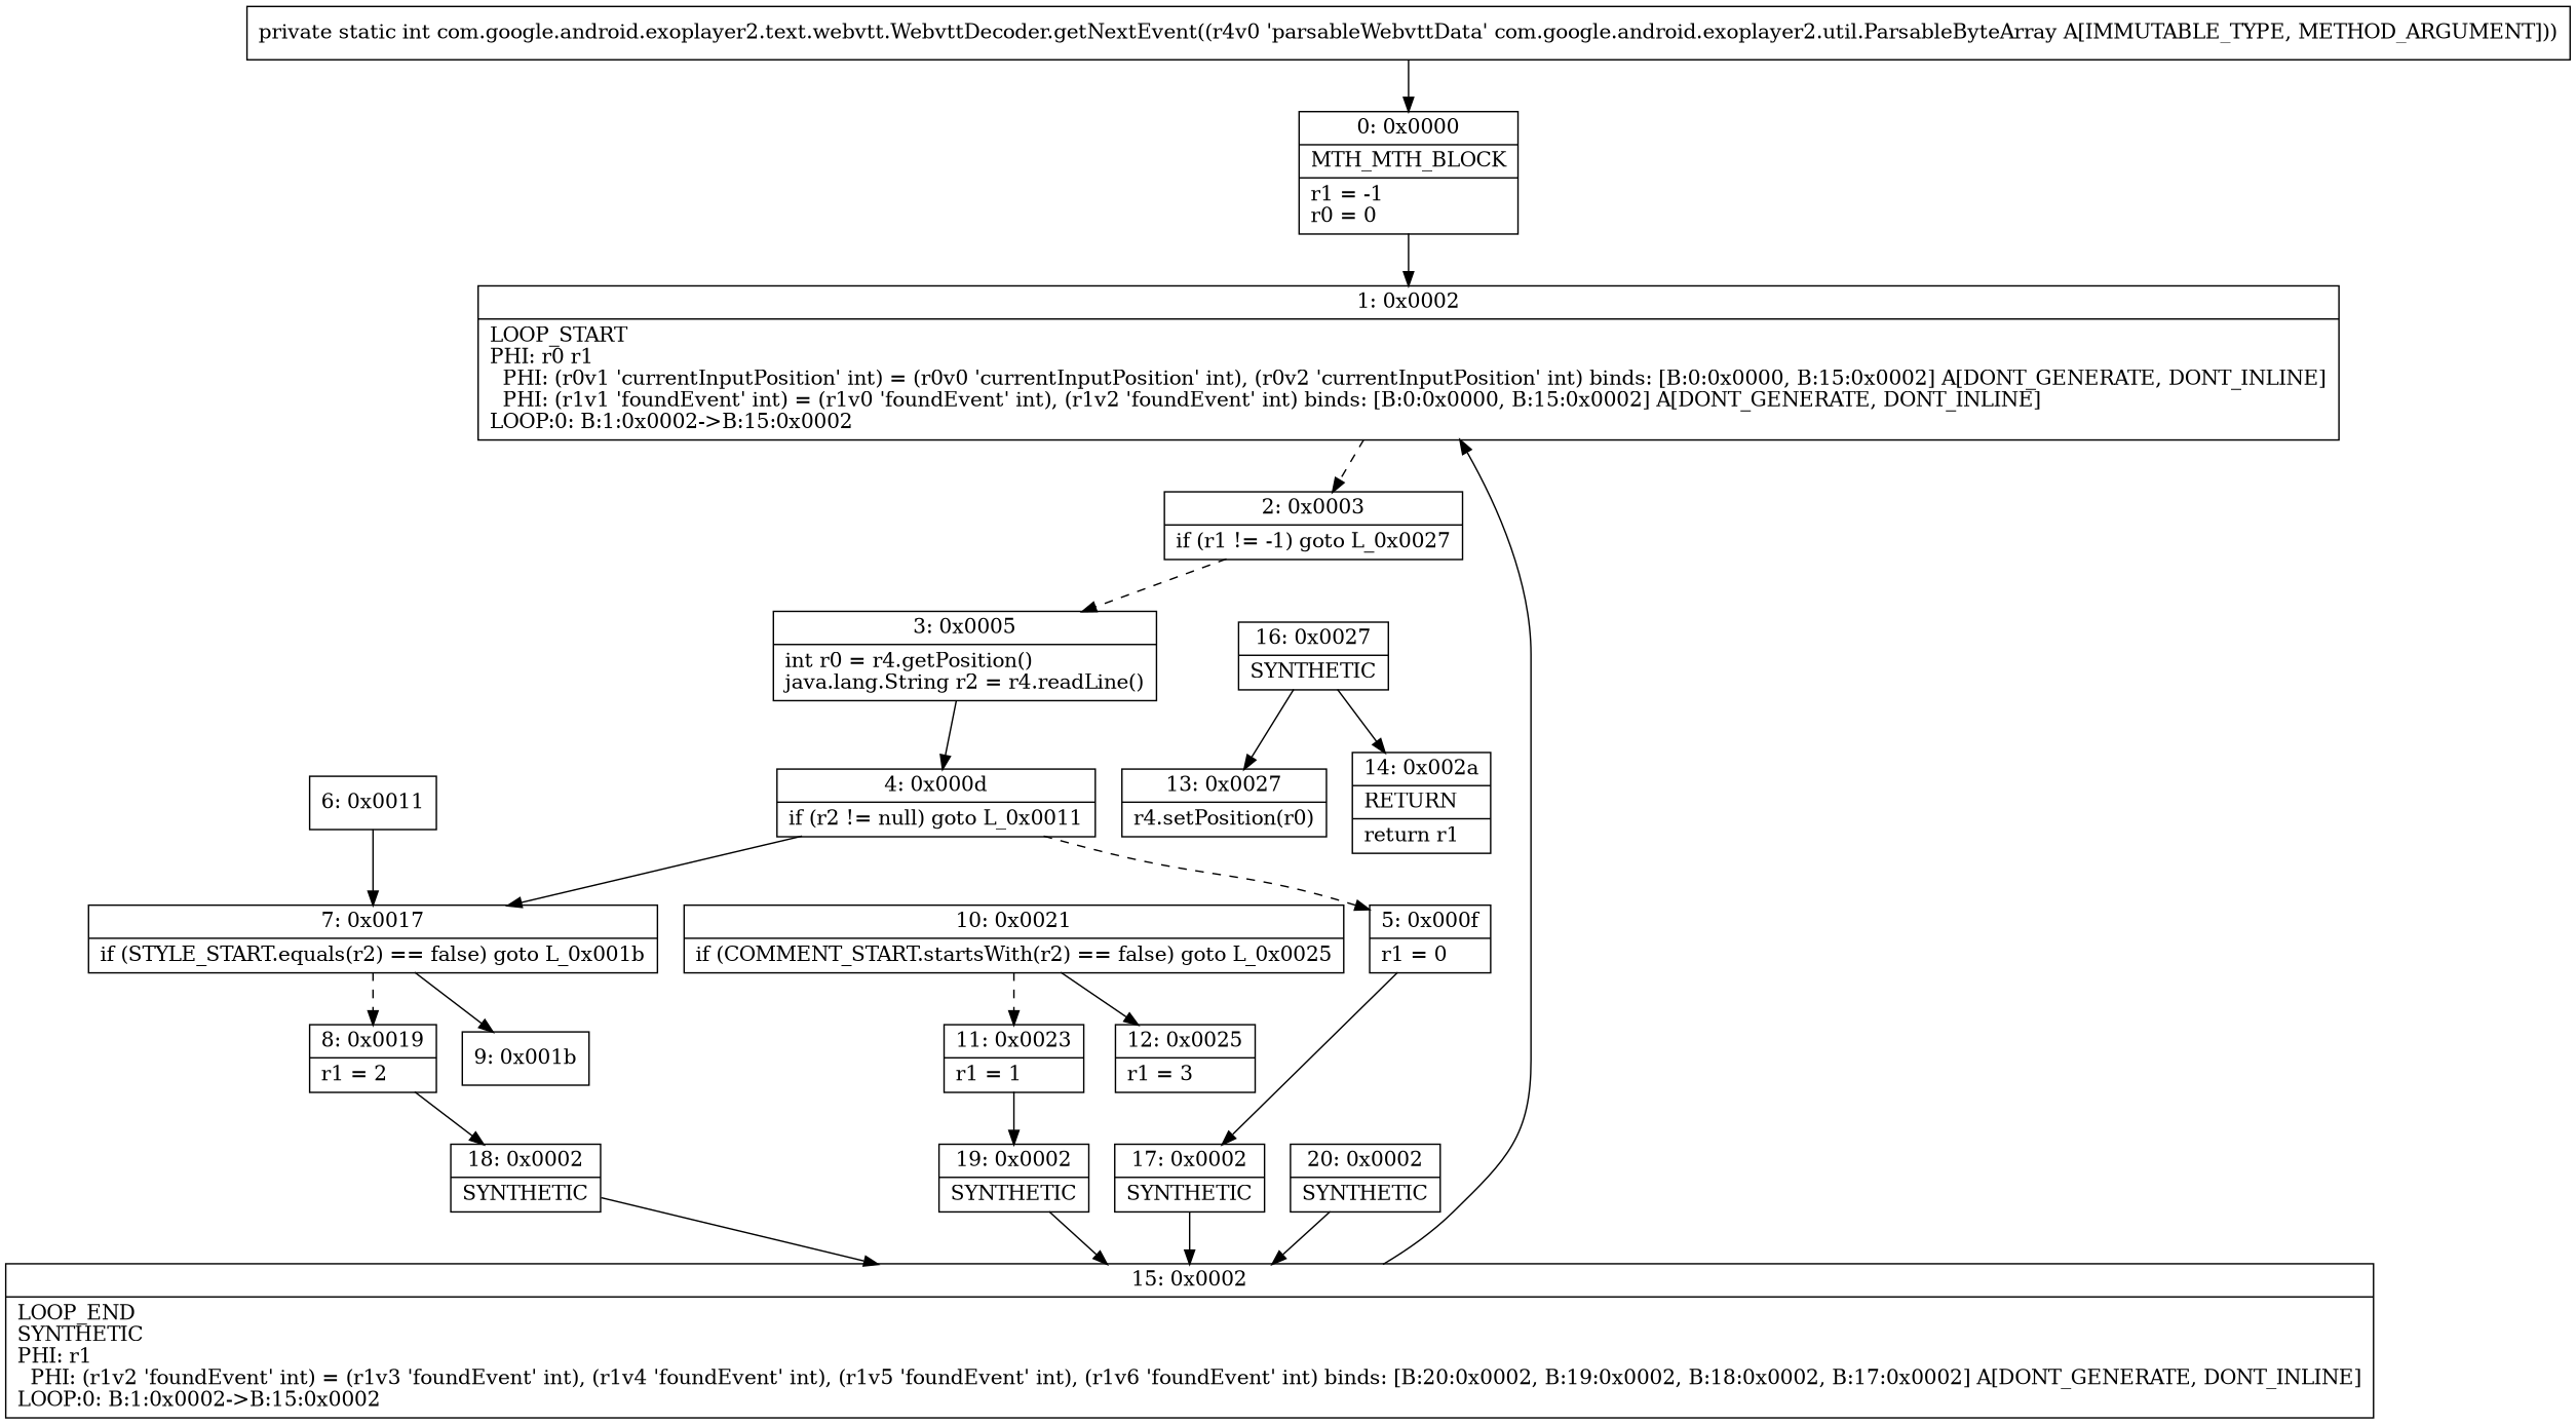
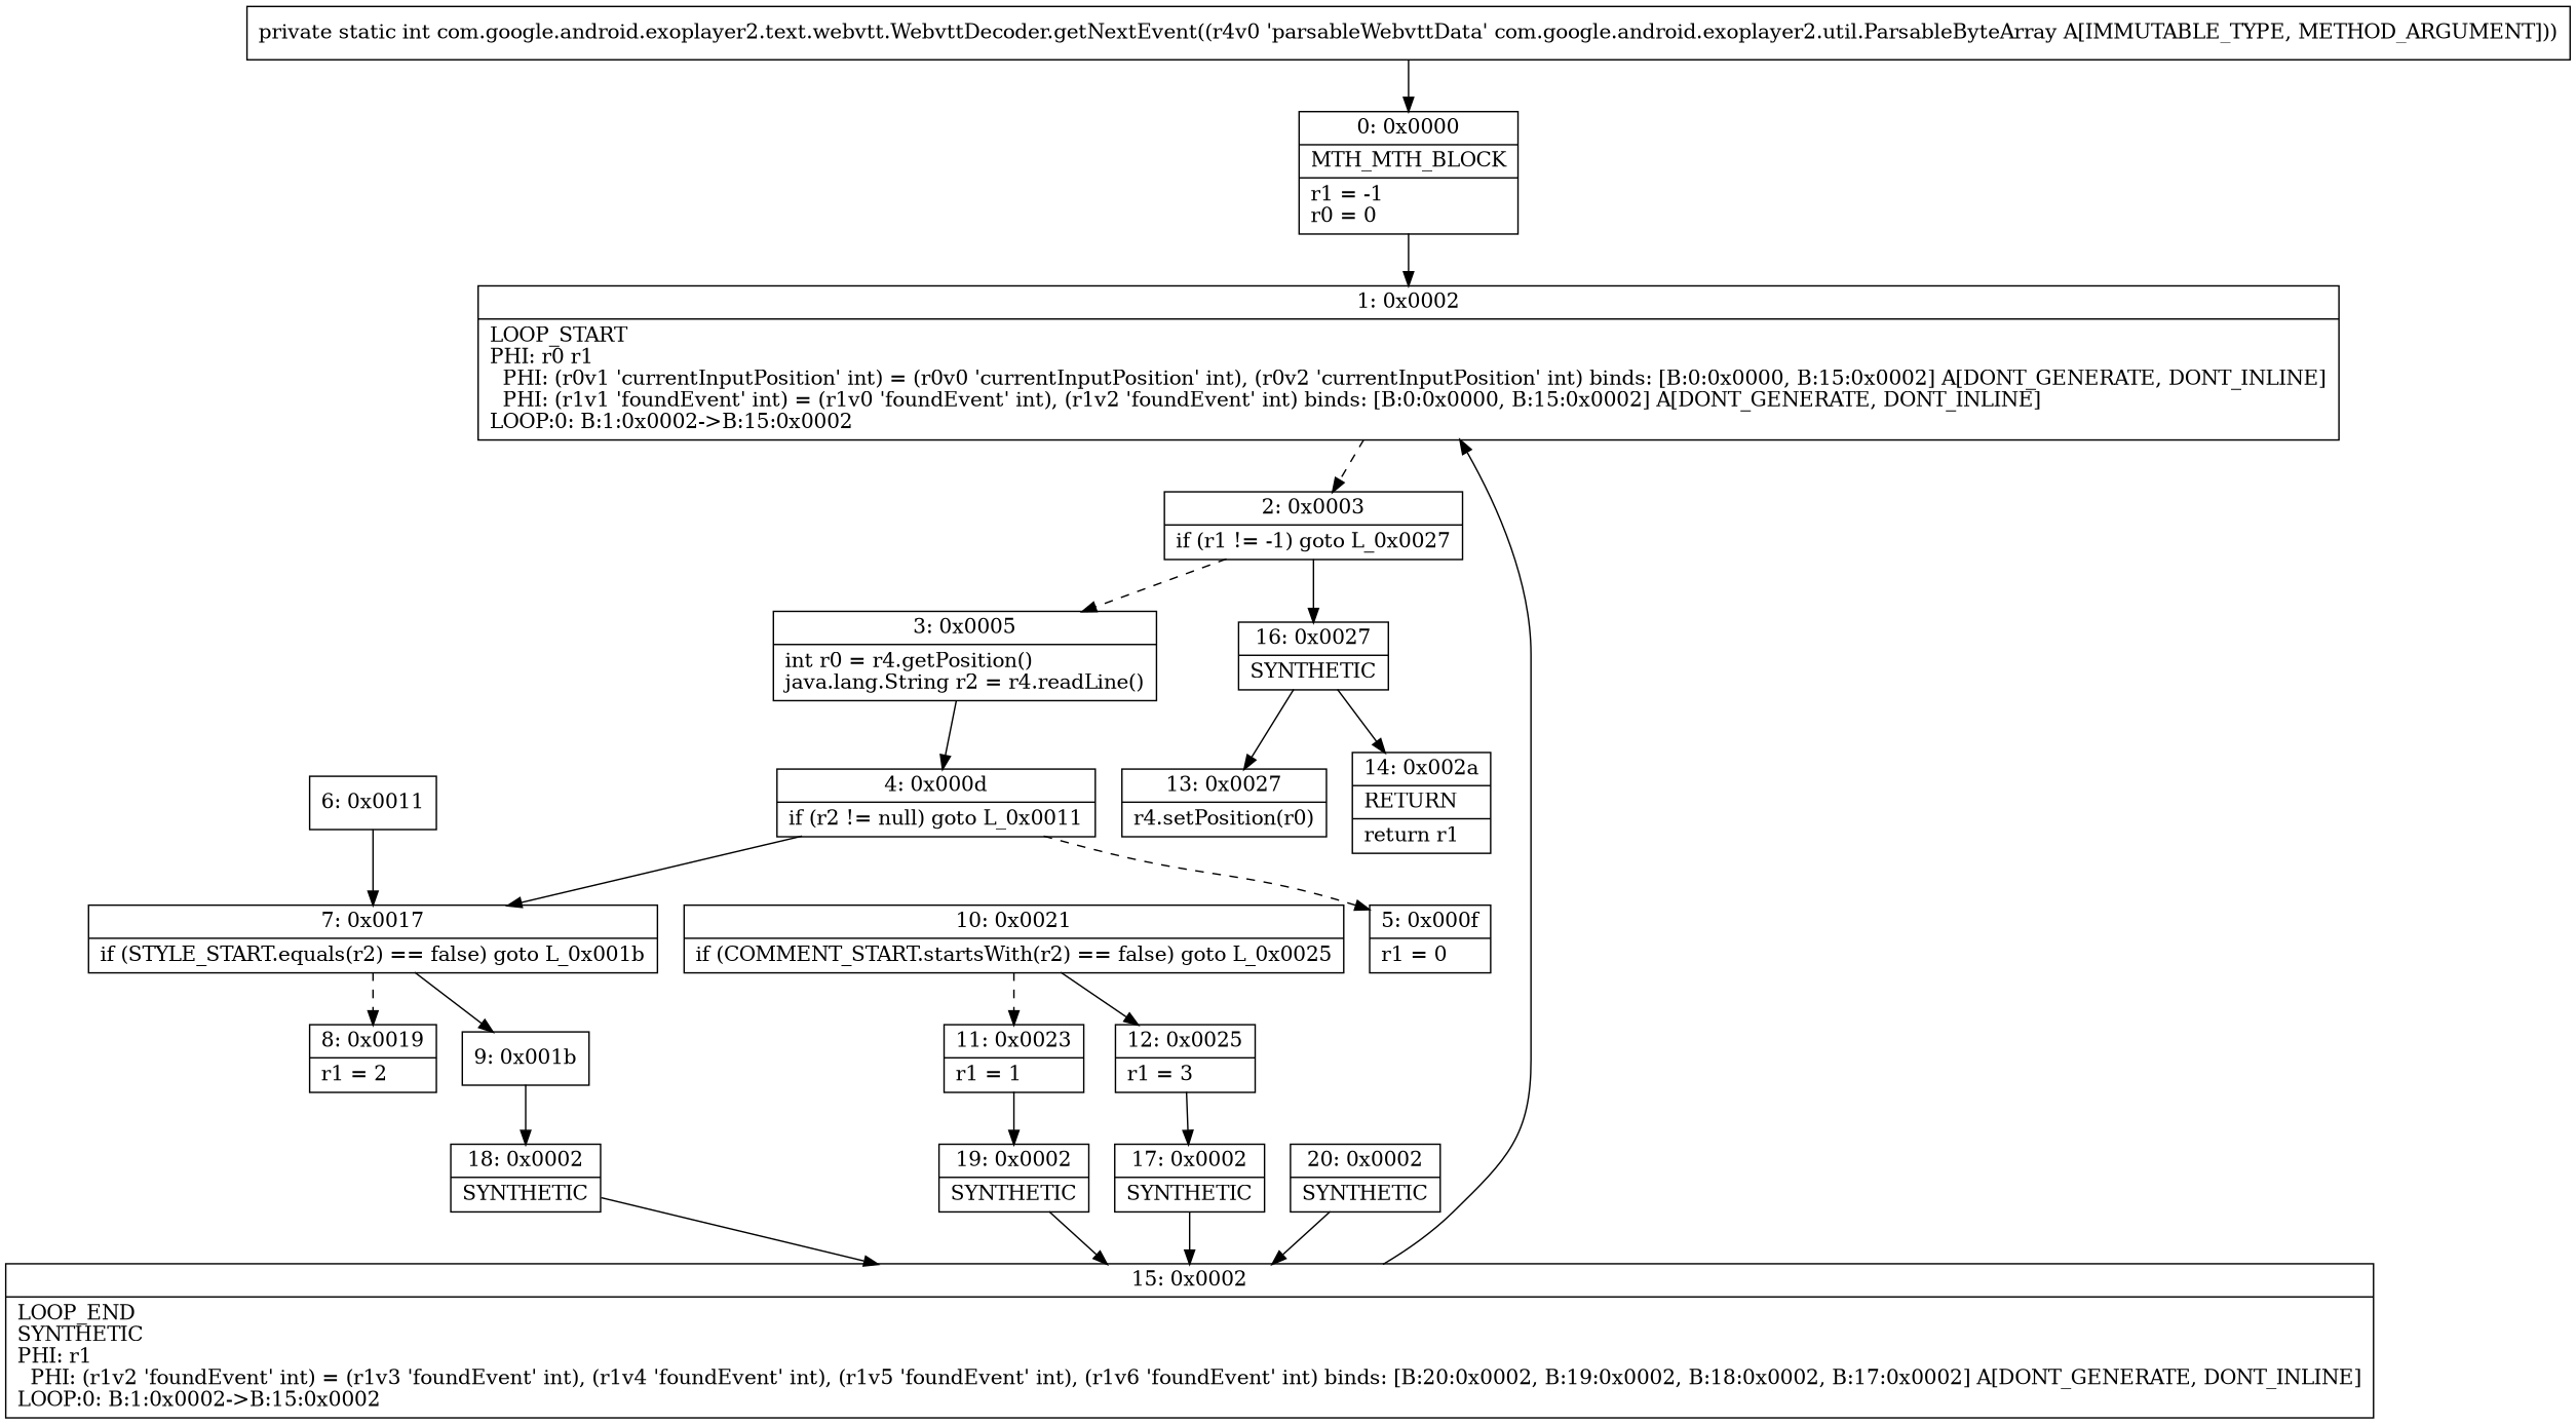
  digraph {
    node [shape=record]
    n1 [label="{0\:\ 0x0000|MTH_MTH_BLOCK\l|r1 = \-1\lr0 = 0\l}"]
    n2 [label="{1\:\ 0x0002|LOOP_START\lPHI: r0 r1 \l  PHI: (r0v1 'currentInputPosition' int) = (r0v0 'currentInputPosition' int), (r0v2 'currentInputPosition' int) binds: [B:0:0x0000, B:15:0x0002] A[DONT_GENERATE, DONT_INLINE]\l  PHI: (r1v1 'foundEvent' int) = (r1v0 'foundEvent' int), (r1v2 'foundEvent' int) binds: [B:0:0x0000, B:15:0x0002] A[DONT_GENERATE, DONT_INLINE]\lLOOP:0: B:1:0x0002\-\>B:15:0x0002\l}"]
    n3 [label="{2\:\ 0x0003|if (r1 != \-1) goto L_0x0027\l}"]
    n4 [label="{3\:\ 0x0005|int r0 = r4.getPosition()\ljava.lang.String r2 = r4.readLine()\l}"]
    n5 [label="{16\:\ 0x0027|SYNTHETIC\l}"]
    n6 [label="{4\:\ 0x000d|if (r2 != null) goto L_0x0011\l}"]
    n7 [label="{13\:\ 0x0027|r4.setPosition(r0)\l}"]
    n8 [label="{14\:\ 0x002a|RETURN\l|return r1\l}"]
    n9 [label="{5\:\ 0x000f|r1 = 0\l}"]
    n10 [label="{7\:\ 0x0017|if (STYLE_START.equals(r2) == false) goto L_0x001b\l}"]
    n11 [label="{17\:\ 0x0002|SYNTHETIC\l}"]
    n12 [label="{6\:\ 0x0011}"]
    n13 [label="{15\:\ 0x0002|LOOP_END\lSYNTHETIC\lPHI: r1 \l  PHI: (r1v2 'foundEvent' int) = (r1v3 'foundEvent' int), (r1v4 'foundEvent' int), (r1v5 'foundEvent' int), (r1v6 'foundEvent' int) binds: [B:20:0x0002, B:19:0x0002, B:18:0x0002, B:17:0x0002] A[DONT_GENERATE, DONT_INLINE]\lLOOP:0: B:1:0x0002\-\>B:15:0x0002\l}"]
    n14 [label="{8\:\ 0x0019|r1 = 2\l}"]
    n15 [label="{9\:\ 0x001b}"]
    n16 [label="{18\:\ 0x0002|SYNTHETIC\l}"]
    n17 [label="{10\:\ 0x0021|if (COMMENT_START.startsWith(r2) == false) goto L_0x0025\l}"]
    n18 [label="{11\:\ 0x0023|r1 = 1\l}"]
    n19 [label="{12\:\ 0x0025|r1 = 3\l}"]
    n20 [label="{19\:\ 0x0002|SYNTHETIC\l}"]
    n21 [label="{20\:\ 0x0002|SYNTHETIC\l}"]
    n22 [label="{private static int com.google.android.exoplayer2.text.webvtt.WebvttDecoder.getNextEvent((r4v0 'parsableWebvttData' com.google.android.exoplayer2.util.ParsableByteArray A[IMMUTABLE_TYPE, METHOD_ARGUMENT])) }"]
    n1 -> n2
    n2 -> n3 [style=dashed]
    n3 -> n4 [style=dashed]
+   n3 -> n5
    n4 -> n6
    n5 -> n7
    n5 -> n8
    n6 -> n9 [style=dashed]
    n6 -> n10
-   n9 -> n11
+   n19 -> n11
    n10 -> n14 [style=dashed]
    n10 -> n15
    n11 -> n13
    n12 -> n10
    n13 -> n2
-   n14 -> n16
+   n15 -> n16
    n16 -> n13
    n17 -> n18 [style=dashed]
    n17 -> n19
    n18 -> n20
    n20 -> n13
    n21 -> n13
    n22 -> n1
  }
